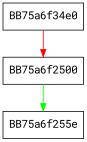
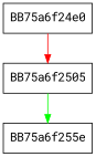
  digraph {
    fontname="Roboto Mono"
    splines=ortho
    node [fontname="Roboto Mono" shape=box]
    edge [fontname="Roboto Mono"]
-   BB75a6f24e0 [label=BB75a6f34e0]
-   BB75a6f2500
+   BB75a6f24e0
+   BB75a6f2500 [label=BB75a6f2505]
    BB75a6f255e
    BB75a6f24e0 -> BB75a6f2500 [color=red]
    BB75a6f2500 -> BB75a6f255e [color=green]
  }
